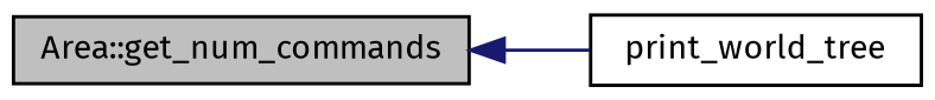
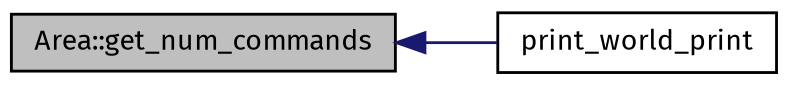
  digraph {
    rankdir=LR
    fontname="Fira Sans"
    node [color=black fontname="Fira Sans" fontsize=10 shape=record style=filled]
    n1 [fillcolor=grey75 fontcolor=black height=0.2 label="Area::get_num_commands" width=0.4]
-   n2 [fillcolor=white height=0.2 label=print_world_tree width=0.4]
+   n2 [fillcolor=white height=0.2 label=print_world_print width=0.4]
    n1 -> n2 [color=midnightblue dir=back fontname="Fira Sans" fontsize=10 labelfontname=Helvetica labelfontsize=10 style=solid]
  }
